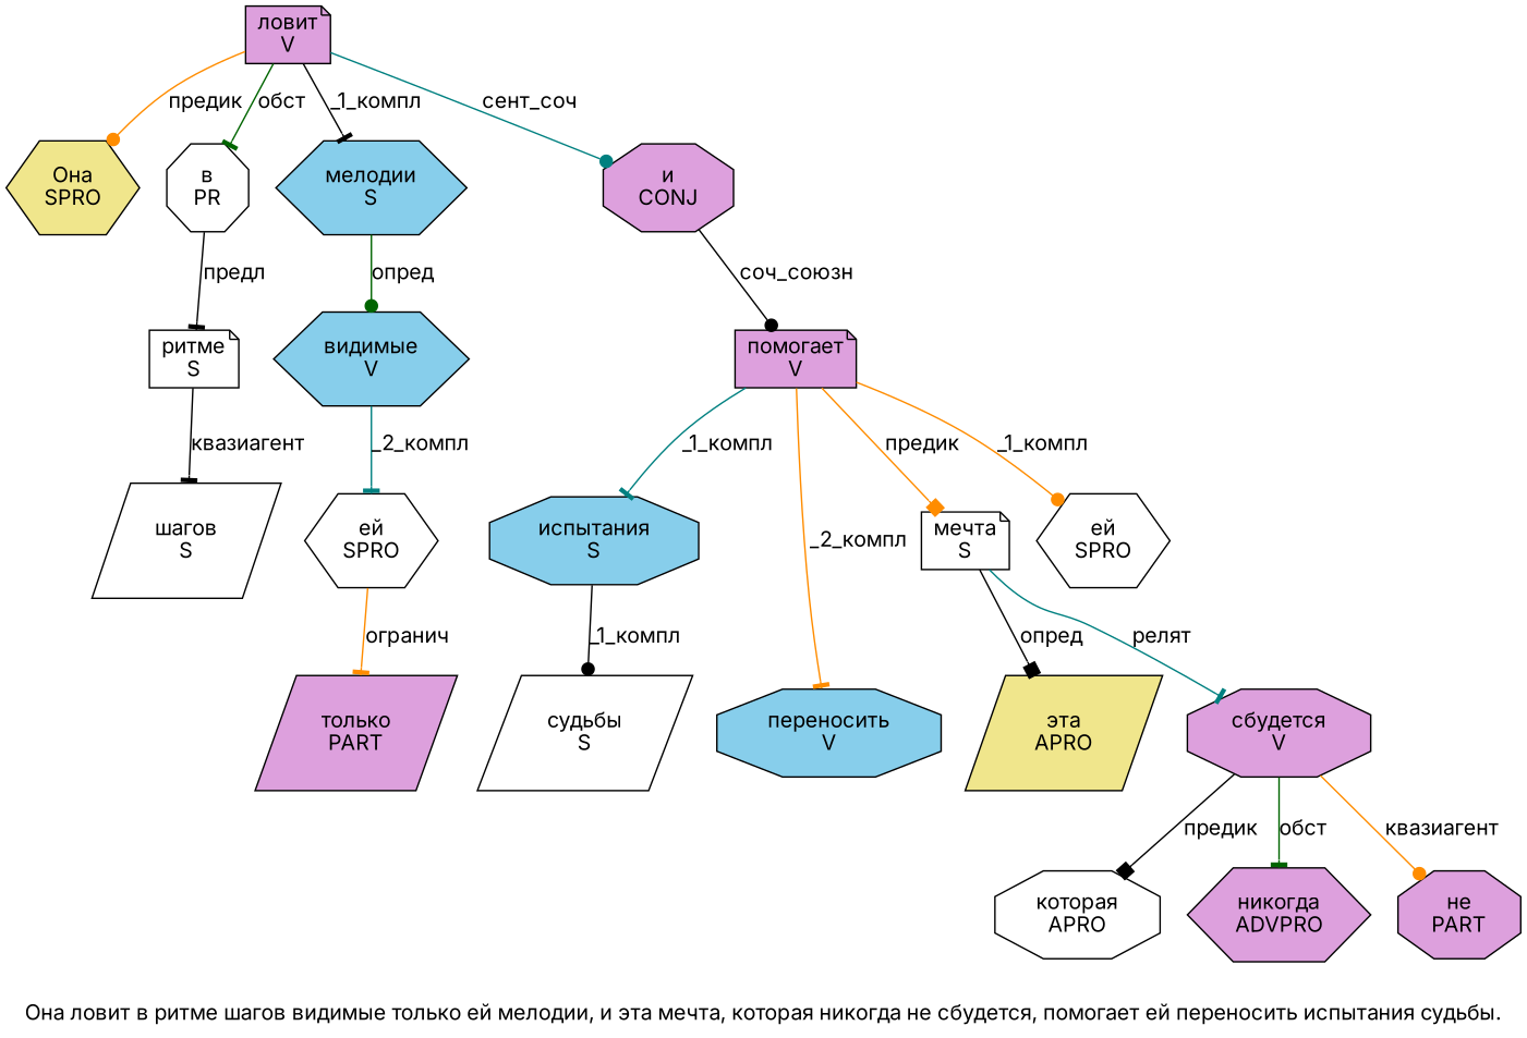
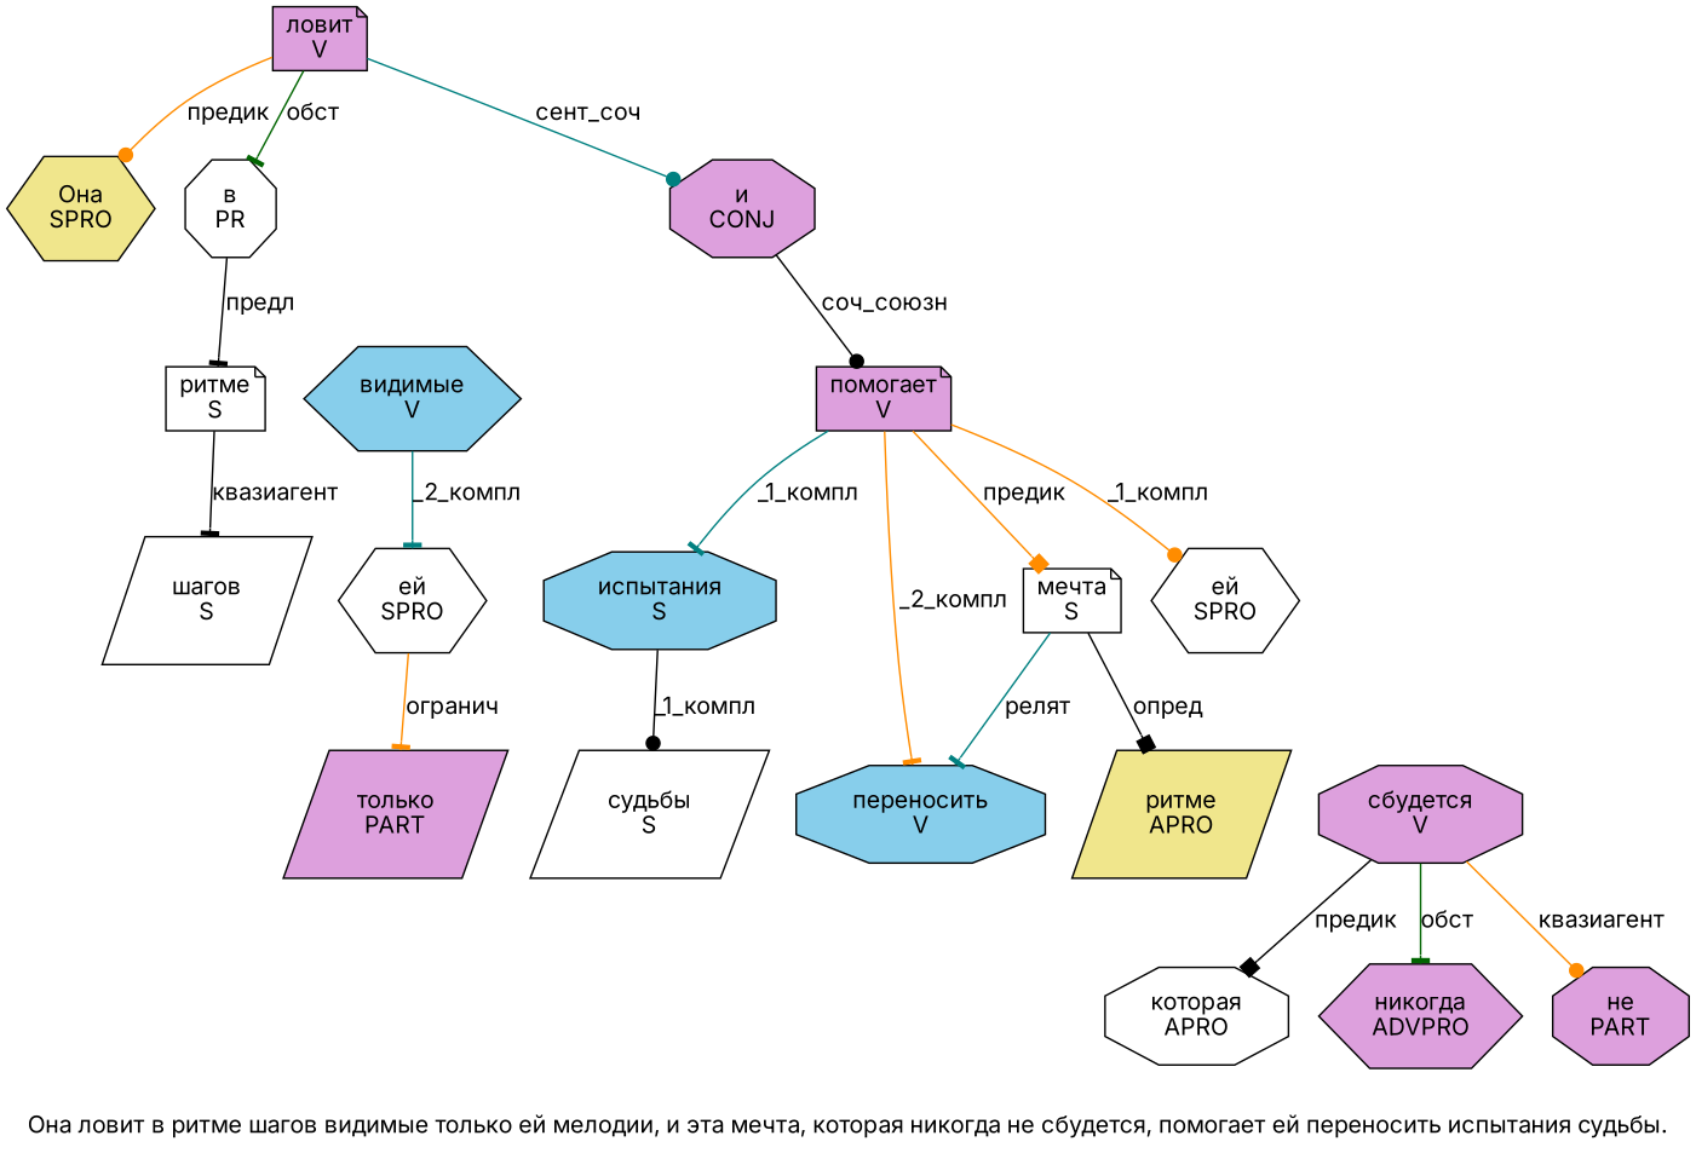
  digraph {
    fontname=Inter
    label="Она ловит в ритме шагов видимые только ей мелодии, и эта мечта, которая никогда не сбудется, помогает ей переносить испытания судьбы."
    node [fillcolor=white fontname=Inter penwidth=1 shape=octagon style=filled]
    edge [arrowhead=tee color=black fontname=Inter]
    n1 [fillcolor=khaki label="Она\nSPRO" shape=hexagon]
    n2 [fillcolor=plum label="ловит\nV" shape=note]
    n3 [label="в\nPR"]
-   n4 [fillcolor=skyblue label="мелодии\nS" shape=hexagon]
    n5 [fillcolor=plum label="и\nCONJ"]
    n6 [label="ритме\nS" shape=note]
    n7 [fillcolor=skyblue label="видимые\nV" shape=hexagon]
    n8 [fillcolor=plum label="помогает\nV" shape=note]
    n9 [label="шагов\nS" shape=parallelogram]
    n10 [label="ей\nSPRO" shape=hexagon]
    n11 [fillcolor=plum label="только\nPART" shape=parallelogram]
    n12 [label="мечта\nS" shape=note]
    n13 [label="ей\nSPRO" shape=hexagon]
    n14 [fillcolor=skyblue label="переносить\nV"]
    n15 [fillcolor=skyblue label="испытания\nS"]
-   n16 [fillcolor=khaki label="эта\nAPRO" shape=parallelogram]
+   n16 [fillcolor=khaki label="ритме\nAPRO" shape=parallelogram]
    n17 [fillcolor=plum label="сбудется\nV"]
    n18 [label="которая\nAPRO"]
    n19 [fillcolor=plum label="никогда\nADVPRO" shape=hexagon]
    n20 [fillcolor=plum label="не\nPART"]
    n21 [label="судьбы\nS" shape=parallelogram]
    n2 -> n1 [arrowhead=dot color=darkorange label="предик"]
    n2 -> n3 [color=darkgreen label="обст"]
-   n2 -> n4 [label="_1_компл"]
    n2 -> n5 [arrowhead=dot color=teal label="сент_соч"]
    n3 -> n6 [label="предл"]
-   n4 -> n7 [arrowhead=dot color=darkgreen label="опред"]
    n5 -> n8 [arrowhead=dot label="соч_союзн"]
    n6 -> n9 [label="квазиагент"]
    n7 -> n10 [color=teal label="_2_компл"]
    n8 -> n12 [arrowhead=box color=darkorange label="предик"]
    n8 -> n13 [arrowhead=dot color=darkorange label="_1_компл"]
    n8 -> n14 [color=darkorange label="_2_компл"]
    n8 -> n15 [color=teal label="_1_компл"]
    n10 -> n11 [color=darkorange label="огранич"]
    n12 -> n16 [arrowhead=box label="опред"]
-   n12 -> n17 [color=teal label="релят"]
+   n12 -> n14 [color=teal label="релят"]
    n15 -> n21 [arrowhead=dot label="_1_компл"]
    n17 -> n18 [arrowhead=box label="предик"]
    n17 -> n19 [color=darkgreen label="обст"]
    n17 -> n20 [arrowhead=dot color=darkorange label="квазиагент"]
  }
